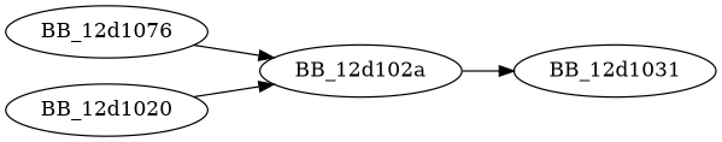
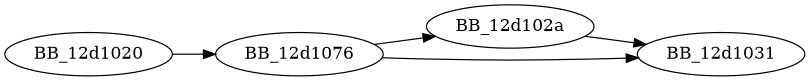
  digraph {
    rankdir=LR
    n1 [label=BB_12d1076]
    BB_12d1020
    BB_12d102a
    n4 [label=BB_12d1031]
    n1 -> BB_12d102a
-   BB_12d1020 -> BB_12d102a
+   n1 -> n4
+   BB_12d1020 -> n1
    BB_12d102a -> n4
  }
